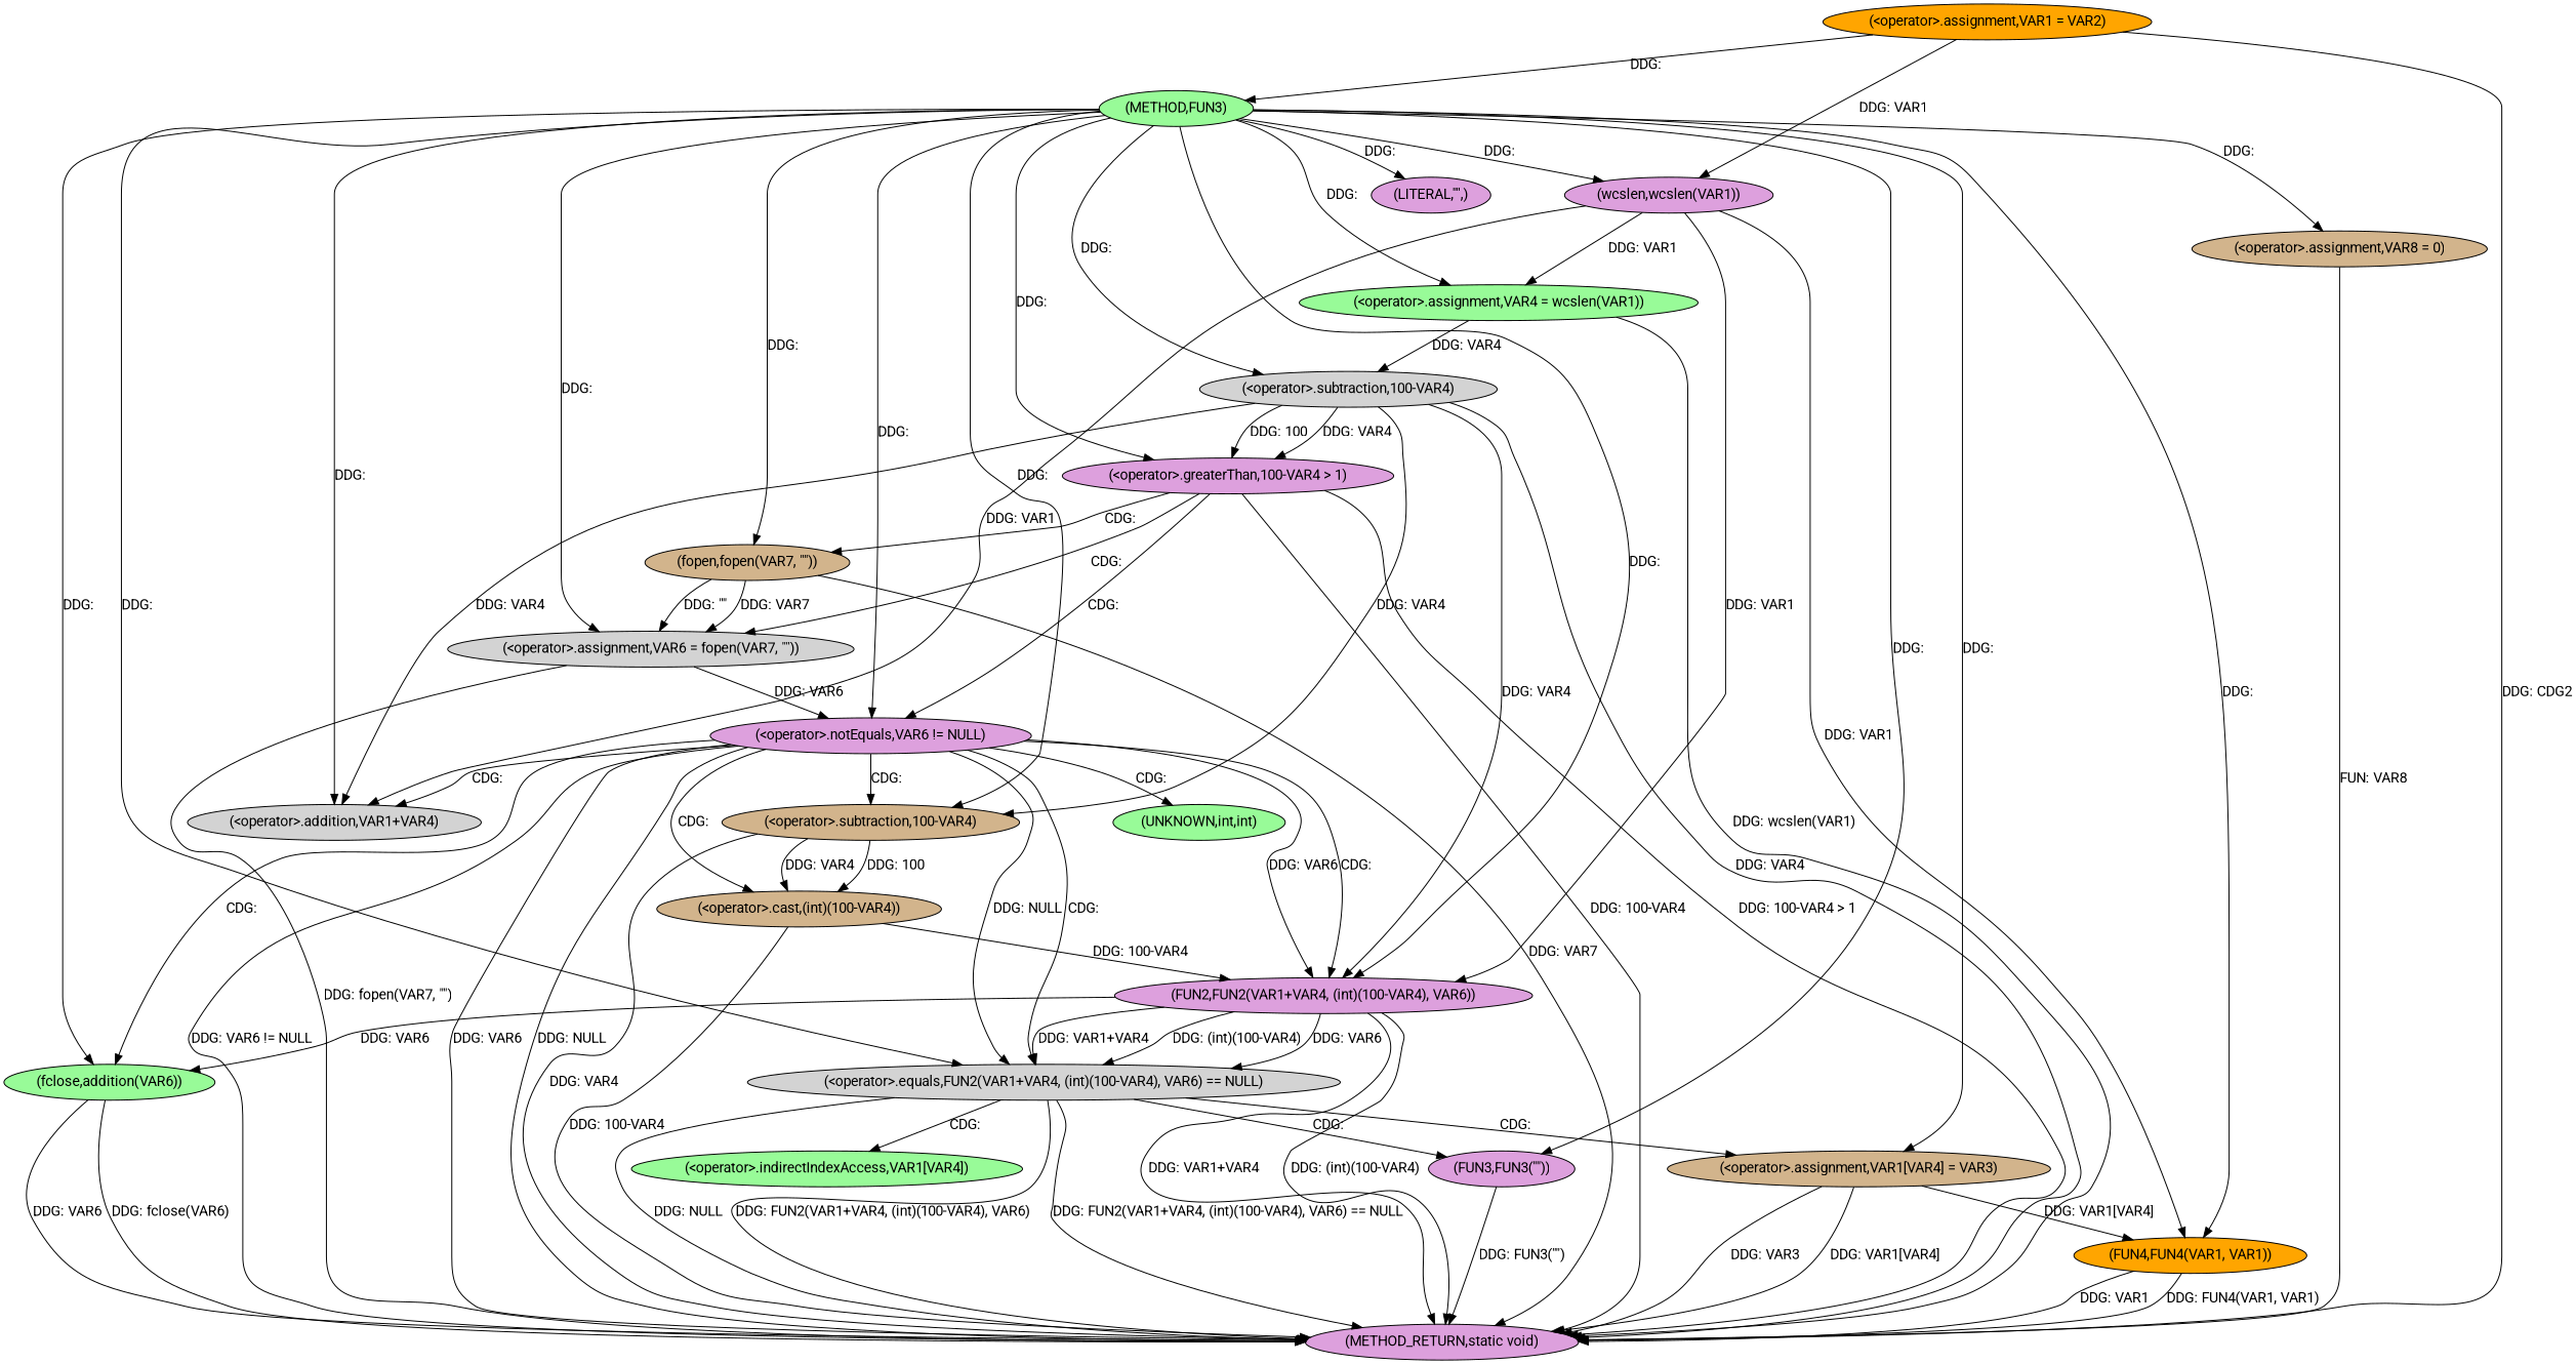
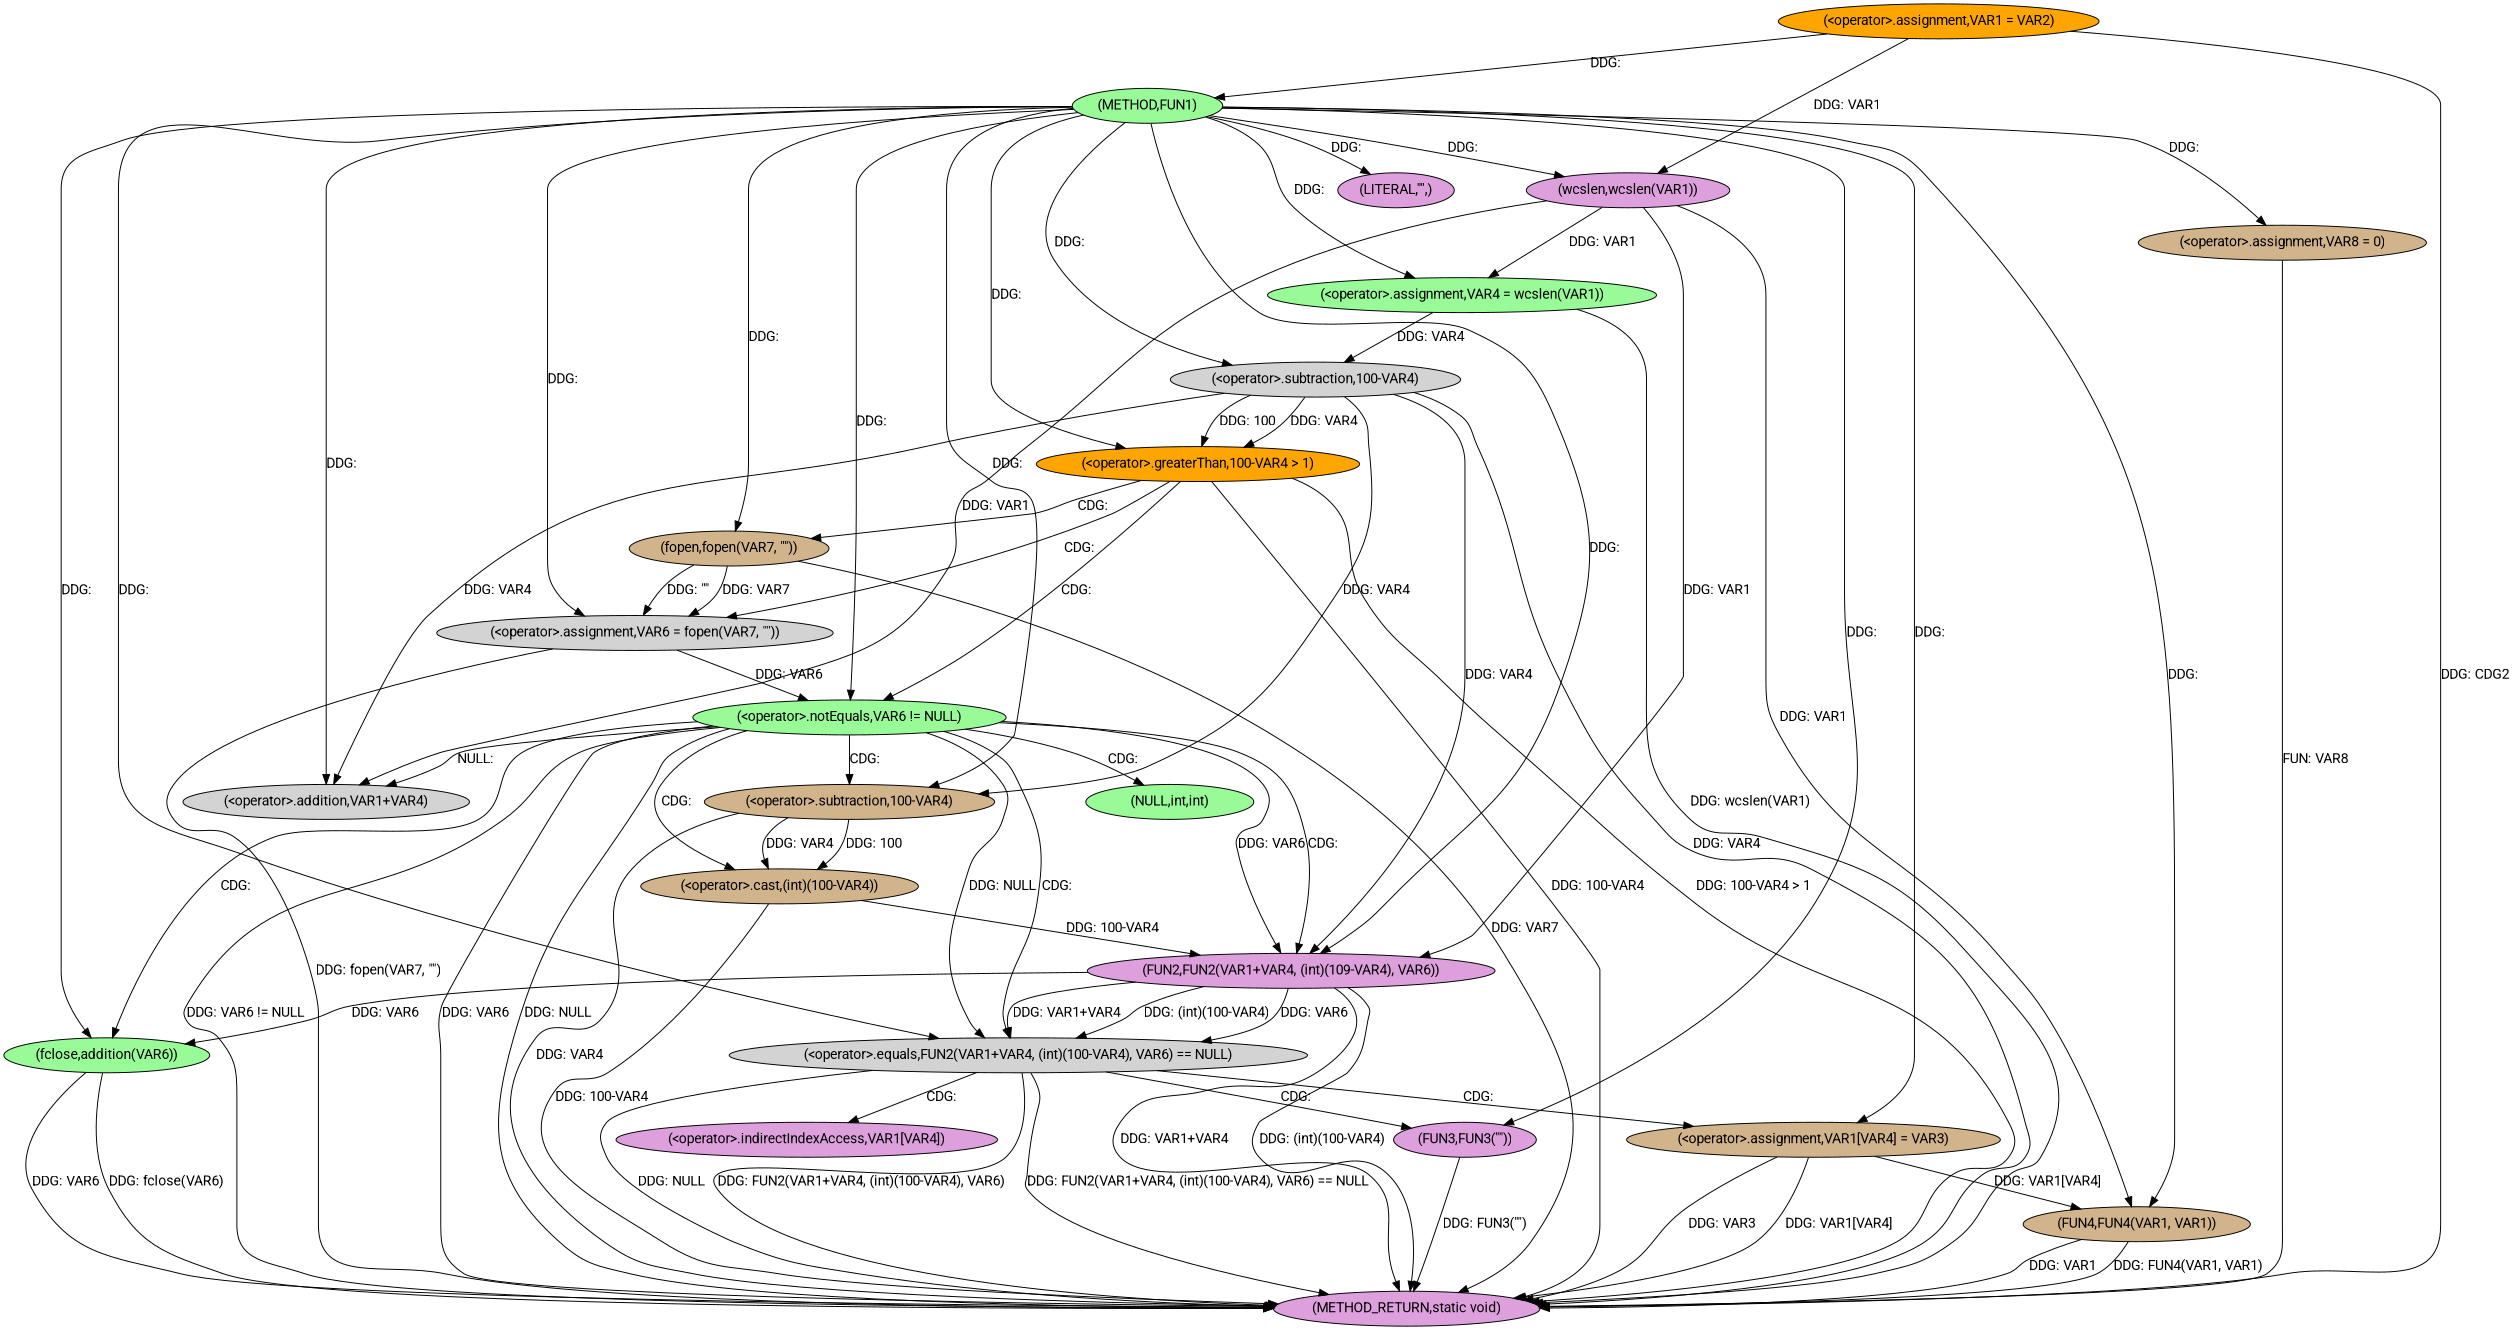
  digraph {
    fontname=Roboto
    node [fillcolor=palegreen fontname=Roboto style=filled]
    edge [fontname=Roboto]
-   n1 [label="(METHOD,FUN3)"]
+   n1 [label="(METHOD,FUN1)"]
    n2 [fillcolor=plum label="(LITERAL,\"\",)"]
    n3 [label="(<operator>.assignment,VAR4 = wcslen(VAR1))"]
    n4 [fillcolor=plum label="(wcslen,wcslen(VAR1))"]
-   n5 [fillcolor=plum label="(<operator>.greaterThan,100-VAR4 > 1)"]
+   n5 [fillcolor=orange label="(<operator>.greaterThan,100-VAR4 > 1)"]
    n6 [fillcolor=lightgrey label="(<operator>.subtraction,100-VAR4)"]
    n7 [fillcolor=lightgrey label="(<operator>.assignment,VAR6 = fopen(VAR7, \"\"))"]
    n8 [fillcolor=tan label="(fopen,fopen(VAR7, \"\"))"]
-   n9 [fillcolor=plum label="(<operator>.notEquals,VAR6 != NULL)"]
+   n9 [label="(<operator>.notEquals,VAR6 != NULL)"]
    n10 [fillcolor=lightgrey label="(<operator>.equals,FUN2(VAR1+VAR4, (int)(100-VAR4), VAR6) == NULL)"]
-   n11 [fillcolor=plum label="(FUN2,FUN2(VAR1+VAR4, (int)(100-VAR4), VAR6))"]
+   n11 [fillcolor=plum label="(FUN2,FUN2(VAR1+VAR4, (int)(109-VAR4), VAR6))"]
    n12 [fillcolor=lightgrey label="(<operator>.addition,VAR1+VAR4)"]
    n13 [fillcolor=tan label="(<operator>.subtraction,100-VAR4)"]
    n14 [fillcolor=plum label="(FUN3,FUN3(\"\"))"]
    n15 [fillcolor=tan label="(<operator>.assignment,VAR1[VAR4] = VAR3)"]
    n16 [label="(fclose,addition(VAR6))"]
    n17 [fillcolor=tan label="(<operator>.assignment,VAR8 = 0)"]
-   n18 [fillcolor=orange label="(FUN4,FUN4(VAR1, VAR1))"]
+   n18 [fillcolor=tan label="(FUN4,FUN4(VAR1, VAR1))"]
    n19 [fillcolor=orange label="(<operator>.assignment,VAR1 = VAR2)"]
    n20 [fillcolor=plum label="(METHOD_RETURN,static void)"]
    n21 [fillcolor=tan label="(<operator>.cast,(int)(100-VAR4))"]
-   n22 [label="(UNKNOWN,int,int)"]
-   n23 [label="(<operator>.indirectIndexAccess,VAR1[VAR4])"]
+   n22 [label="(NULL,int,int)"]
+   n23 [fillcolor=plum label="(<operator>.indirectIndexAccess,VAR1[VAR4])"]
    n1 -> n2 [label="DDG: "]
    n1 -> n3 [label="DDG: "]
    n1 -> n4 [label="DDG: "]
    n1 -> n5 [label="DDG: "]
    n1 -> n6 [label="DDG: "]
    n1 -> n7 [label="DDG: "]
    n1 -> n8 [label="DDG: "]
    n1 -> n9 [label="DDG: "]
    n1 -> n10 [label="DDG: "]
    n1 -> n11 [label="DDG: "]
    n1 -> n12 [label="DDG: "]
    n1 -> n13 [label="DDG: "]
    n1 -> n14 [label="DDG: "]
    n1 -> n15 [label="DDG: "]
    n1 -> n16 [label="DDG: "]
    n1 -> n17 [label="DDG: "]
    n1 -> n18 [label="DDG: "]
    n3 -> n6 [label="DDG: VAR4"]
    n3 -> n20 [label="DDG: wcslen(VAR1)"]
    n4 -> n3 [label="DDG: VAR1"]
    n4 -> n11 [label="DDG: VAR1"]
    n4 -> n12 [label="DDG: VAR1"]
    n4 -> n18 [label="DDG: VAR1"]
    n5 -> n7 [label="CDG: "]
    n5 -> n8 [label="CDG: "]
    n5 -> n9 [label="CDG: "]
    n5 -> n20 [label="DDG: 100-VAR4 > 1"]
    n5 -> n20 [label="DDG: 100-VAR4"]
    n6 -> n5 [label="DDG: 100"]
    n6 -> n5 [label="DDG: VAR4"]
    n6 -> n11 [label="DDG: VAR4"]
    n6 -> n12 [label="DDG: VAR4"]
    n6 -> n13 [label="DDG: VAR4"]
    n6 -> n20 [label="DDG: VAR4"]
    n7 -> n9 [label="DDG: VAR6"]
    n7 -> n20 [label="DDG: fopen(VAR7, \"\")"]
    n8 -> n7 [label="DDG: VAR7"]
    n8 -> n7 [label="DDG: \"\""]
    n8 -> n20 [label="DDG: VAR7"]
    n9 -> n10 [label="DDG: NULL"]
    n9 -> n10 [label="CDG: "]
    n9 -> n11 [label="DDG: VAR6"]
    n9 -> n11 [label="CDG: "]
-   n9 -> n12 [label="CDG: "]
+   n9 -> n12 [label="NULL: "]
    n9 -> n13 [label="CDG: "]
    n9 -> n16 [label="CDG: "]
    n9 -> n20 [label="DDG: VAR6"]
    n9 -> n20 [label="DDG: NULL"]
    n9 -> n20 [label="DDG: VAR6 != NULL"]
    n9 -> n21 [label="CDG: "]
    n9 -> n22 [label="CDG: "]
    n10 -> n14 [label="CDG: "]
    n10 -> n15 [label="CDG: "]
    n10 -> n20 [label="DDG: FUN2(VAR1+VAR4, (int)(100-VAR4), VAR6)"]
    n10 -> n20 [label="DDG: FUN2(VAR1+VAR4, (int)(100-VAR4), VAR6) == NULL"]
    n10 -> n20 [label="DDG: NULL"]
    n10 -> n23 [label="CDG: "]
    n11 -> n10 [label="DDG: VAR1+VAR4"]
    n11 -> n10 [label="DDG: (int)(100-VAR4)"]
    n11 -> n10 [label="DDG: VAR6"]
    n11 -> n16 [label="DDG: VAR6"]
    n11 -> n20 [label="DDG: VAR1+VAR4"]
    n11 -> n20 [label="DDG: (int)(100-VAR4)"]
    n13 -> n20 [label="DDG: VAR4"]
    n13 -> n21 [label="DDG: 100"]
    n13 -> n21 [label="DDG: VAR4"]
    n14 -> n20 [label="DDG: FUN3(\"\")"]
    n15 -> n18 [label="DDG: VAR1[VAR4]"]
    n15 -> n20 [label="DDG: VAR3"]
    n15 -> n20 [label="DDG: VAR1[VAR4]"]
    n16 -> n20 [label="DDG: fclose(VAR6)"]
    n16 -> n20 [label="DDG: VAR6"]
    n17 -> n20 [label="FUN: VAR8"]
    n18 -> n20 [label="DDG: VAR1"]
    n18 -> n20 [label="DDG: FUN4(VAR1, VAR1)"]
    n19 -> n1 [label="DDG: "]
    n19 -> n4 [label="DDG: VAR1"]
    n19 -> n20 [label="DDG: CDG2"]
    n21 -> n11 [label="DDG: 100-VAR4"]
    n21 -> n20 [label="DDG: 100-VAR4"]
  }
